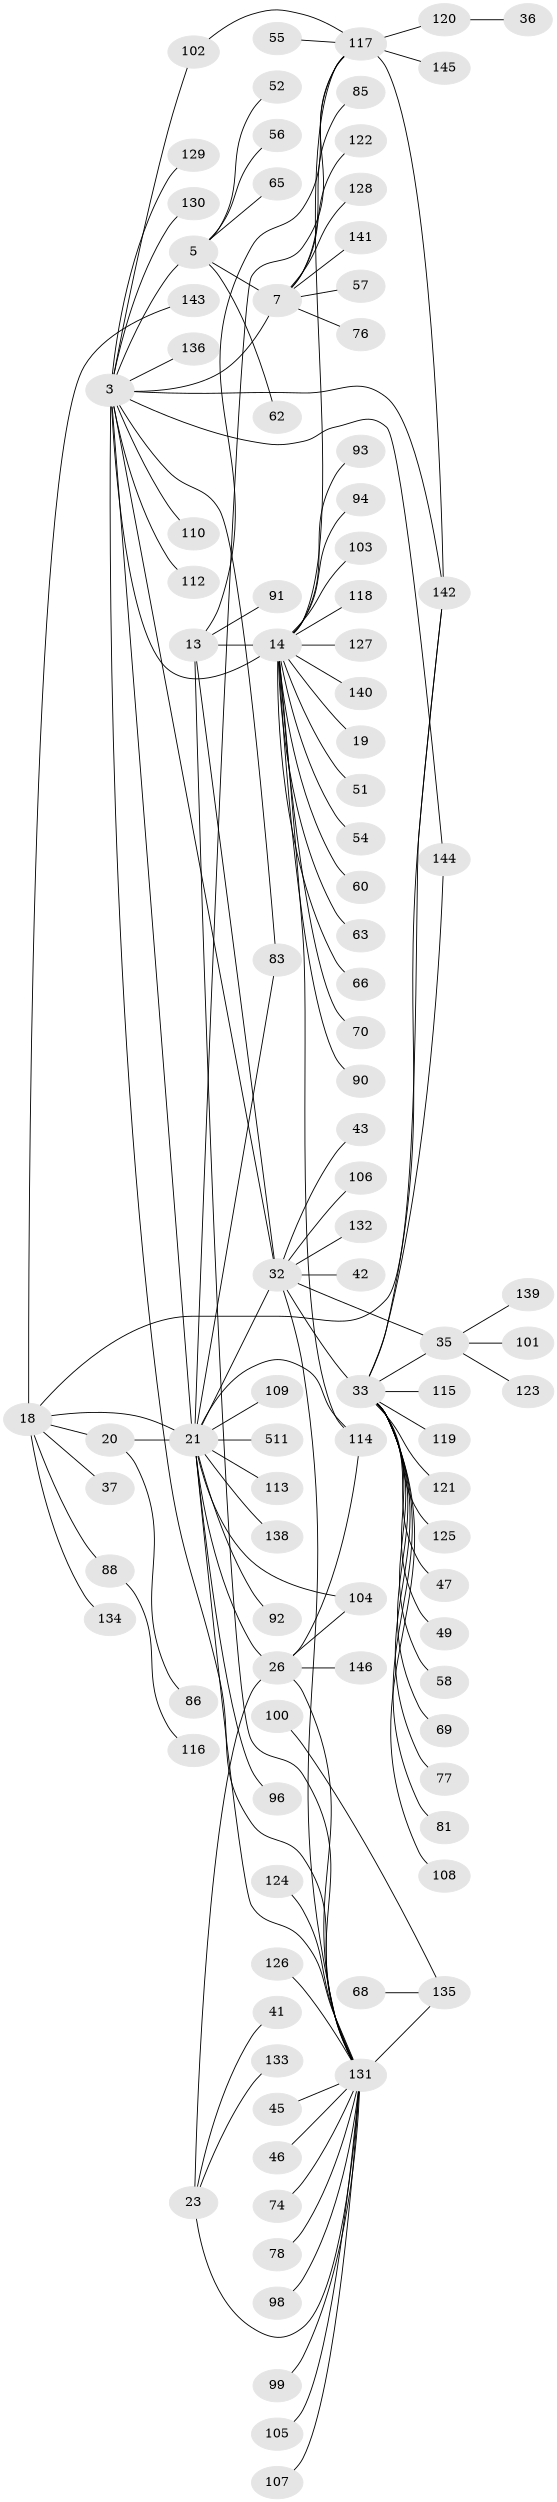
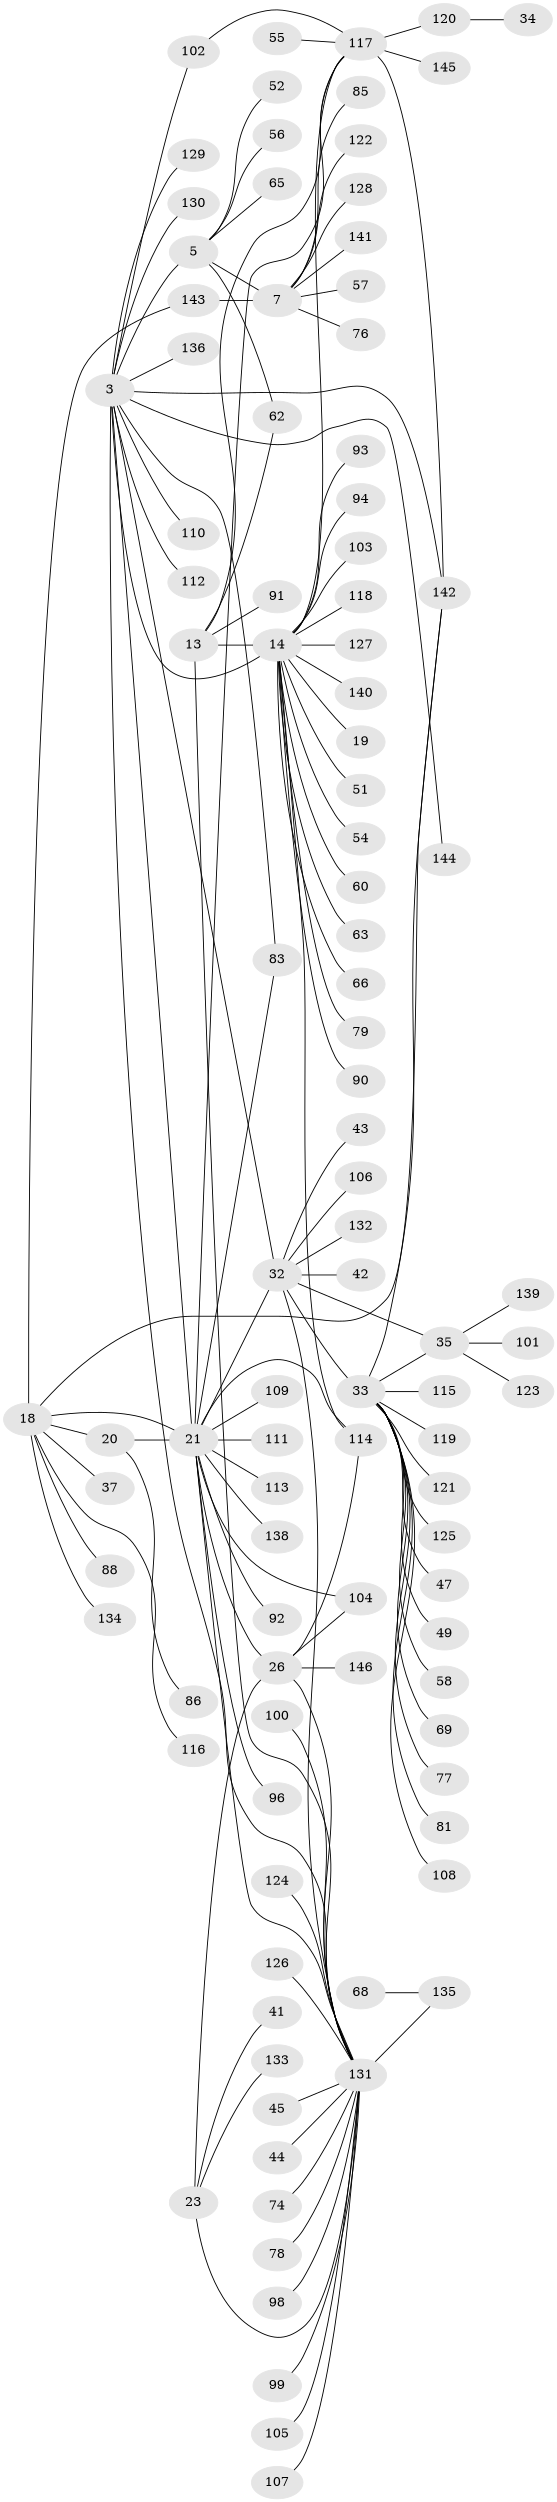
  graph {
    rankdir=LR
    node [color=gray90 style=filled]
    3 [super="+2"]
    5 [super="+4"]
    7 [super="+6"]
    14 [super="+12+11"]
    21 [super="+19+16"]
    32 [super="+29"]
    83
    102
    110
    112
    129
    130
    131 [super="+25+44+28"]
    136
    142 [super="+75+97"]
    144 [super="+137"]
    52
    56
    62
    65
    57
    76 [super="+53"]
    85 [super="+64"]
    122
    128
    141
    117 [super="+8"]
    n28 [label=19]
    51
    54
    60
    63
    66
-   79 [label=70]
+   79
    90
    93
    94
    103 [super="+82"]
    114 [super="+50+87"]
    118
    127
    140 [super="+71"]
    26 [super="+24"]
    92
    96
    104
    109
-   111 [label=511]
+   111
    113
    138
    33 [super="+30+31"]
    35 [super="+34"]
    42
    43
    106
    132 [super="+89"]
    135 [super="+40+84"]
    13 [super="+9"]
    91
    120 [super="+73"]
    145
    20 [super="+17"]
    86
    18
    37
    88
    116
    134
    143
    146 [super="+70"]
    23 [super="+22"]
    41
    133
    47
    49
    58
    69
    77
    81
    108 [super="+95"]
    115
    119
    121
    125
    101
    123
    139
    45
-   46
+   46 [label=44]
    55
    68
    74
    78
    98
    99
    100
    105
    107
-   36
+   36 [label=34]
    124
    126
    3 -- 5 [weight=6]
-   3 -- 7 [weight=6]
+   143 -- 7 [weight=6]
    3 -- 14
    3 -- 21
    3 -- 32
    3 -- 83
    3 -- 102
    3 -- 110
    3 -- 112
    3 -- 129
    3 -- 130
    3 -- 131
    3 -- 136
    3 -- 142
    3 -- 144
    5 -- 7 [weight=4]
    5 -- 52
    5 -- 56
    5 -- 62
    5 -- 65
    7 -- 57
    7 -- 76
    7 -- 85
    7 -- 122
    7 -- 128
    7 -- 141
    14 -- 117 [weight=4]
    14 -- n28
    14 -- 51
    14 -- 54
    14 -- 60
    14 -- 63
    14 -- 66
    14 -- 79
    14 -- 90
    14 -- 93
    14 -- 94
    14 -- 103
    14 -- 114
    14 -- 118
    14 -- 127
    14 -- 140
    21 -- 32
    21 -- 83
    21 -- 131
    21 -- 117 [weight=2]
    21 -- 114 [weight=2]
    21 -- 26
    21 -- 92
    21 -- 96
    21 -- 104
    21 -- 109
    21 -- 111
    21 -- 113
    21 -- 138
    32 -- 131
    32 -- 33 [weight=6]
    32 -- 35 [weight=4]
    32 -- 42
    32 -- 43
    32 -- 106
    32 -- 132
    102 -- 117
    131 -- 135
    117 -- 142
    117 -- 120
    117 -- 145
    26 -- 131 [weight=6]
    26 -- 114
    26 -- 104
    26 -- 146
    33 -- 142
-   33 -- 144
    33 -- 35 [weight=6]
    33 -- 47
    33 -- 49
    33 -- 58
    33 -- 69
    33 -- 77
    33 -- 81
    33 -- 108
    33 -- 115
    33 -- 119
    33 -- 121
    33 -- 125
    35 -- 101
    35 -- 123
    35 -- 139
    13 -- 14 [weight=8]
-   13 -- 32
+   13 -- 62
    13 -- 131
    13 -- 117 [weight=2]
    13 -- 91
    120 -- 36
    20 -- 21 [weight=8]
    20 -- 86
    18 -- 21 [weight=4]
    18 -- 142
    18 -- 20 [weight=2]
    18 -- 37
    18 -- 88
-   88 -- 116
+   18 -- 116
    18 -- 134
    18 -- 143
    23 -- 131 [weight=6]
    23 -- 26 [weight=4]
    23 -- 41
    23 -- 133
    45 -- 131
    46 -- 131
    55 -- 117
    68 -- 135
    74 -- 131
    78 -- 131
    98 -- 131
    99 -- 131
-   100 -- 135
+   100 -- 131
    105 -- 131
    107 -- 131
    124 -- 131
    126 -- 131
  }
